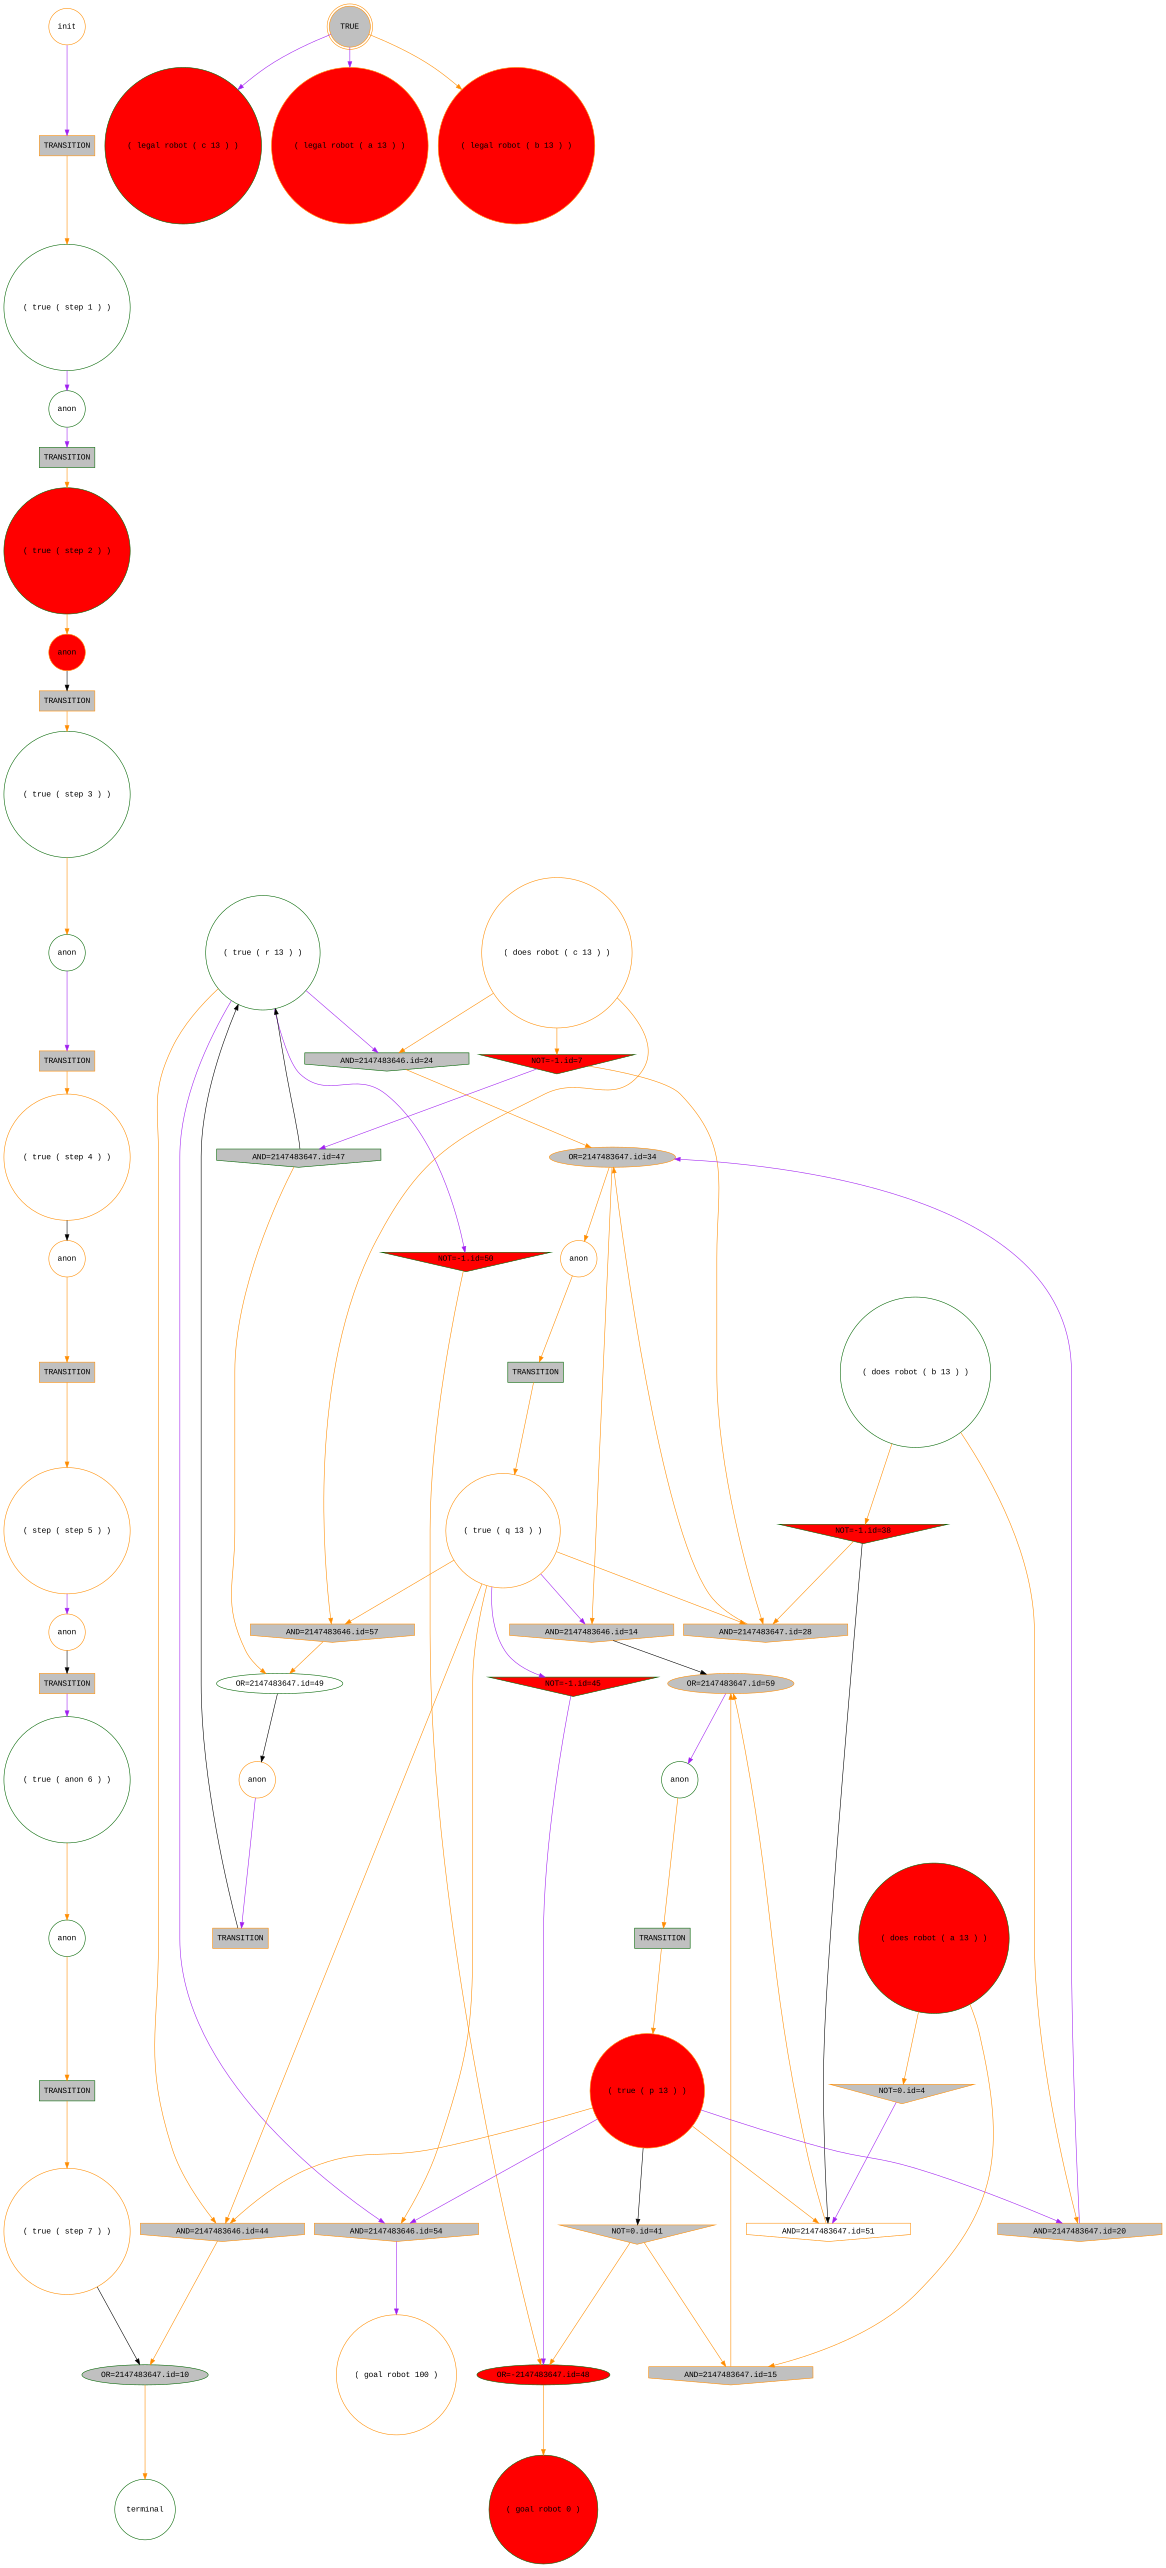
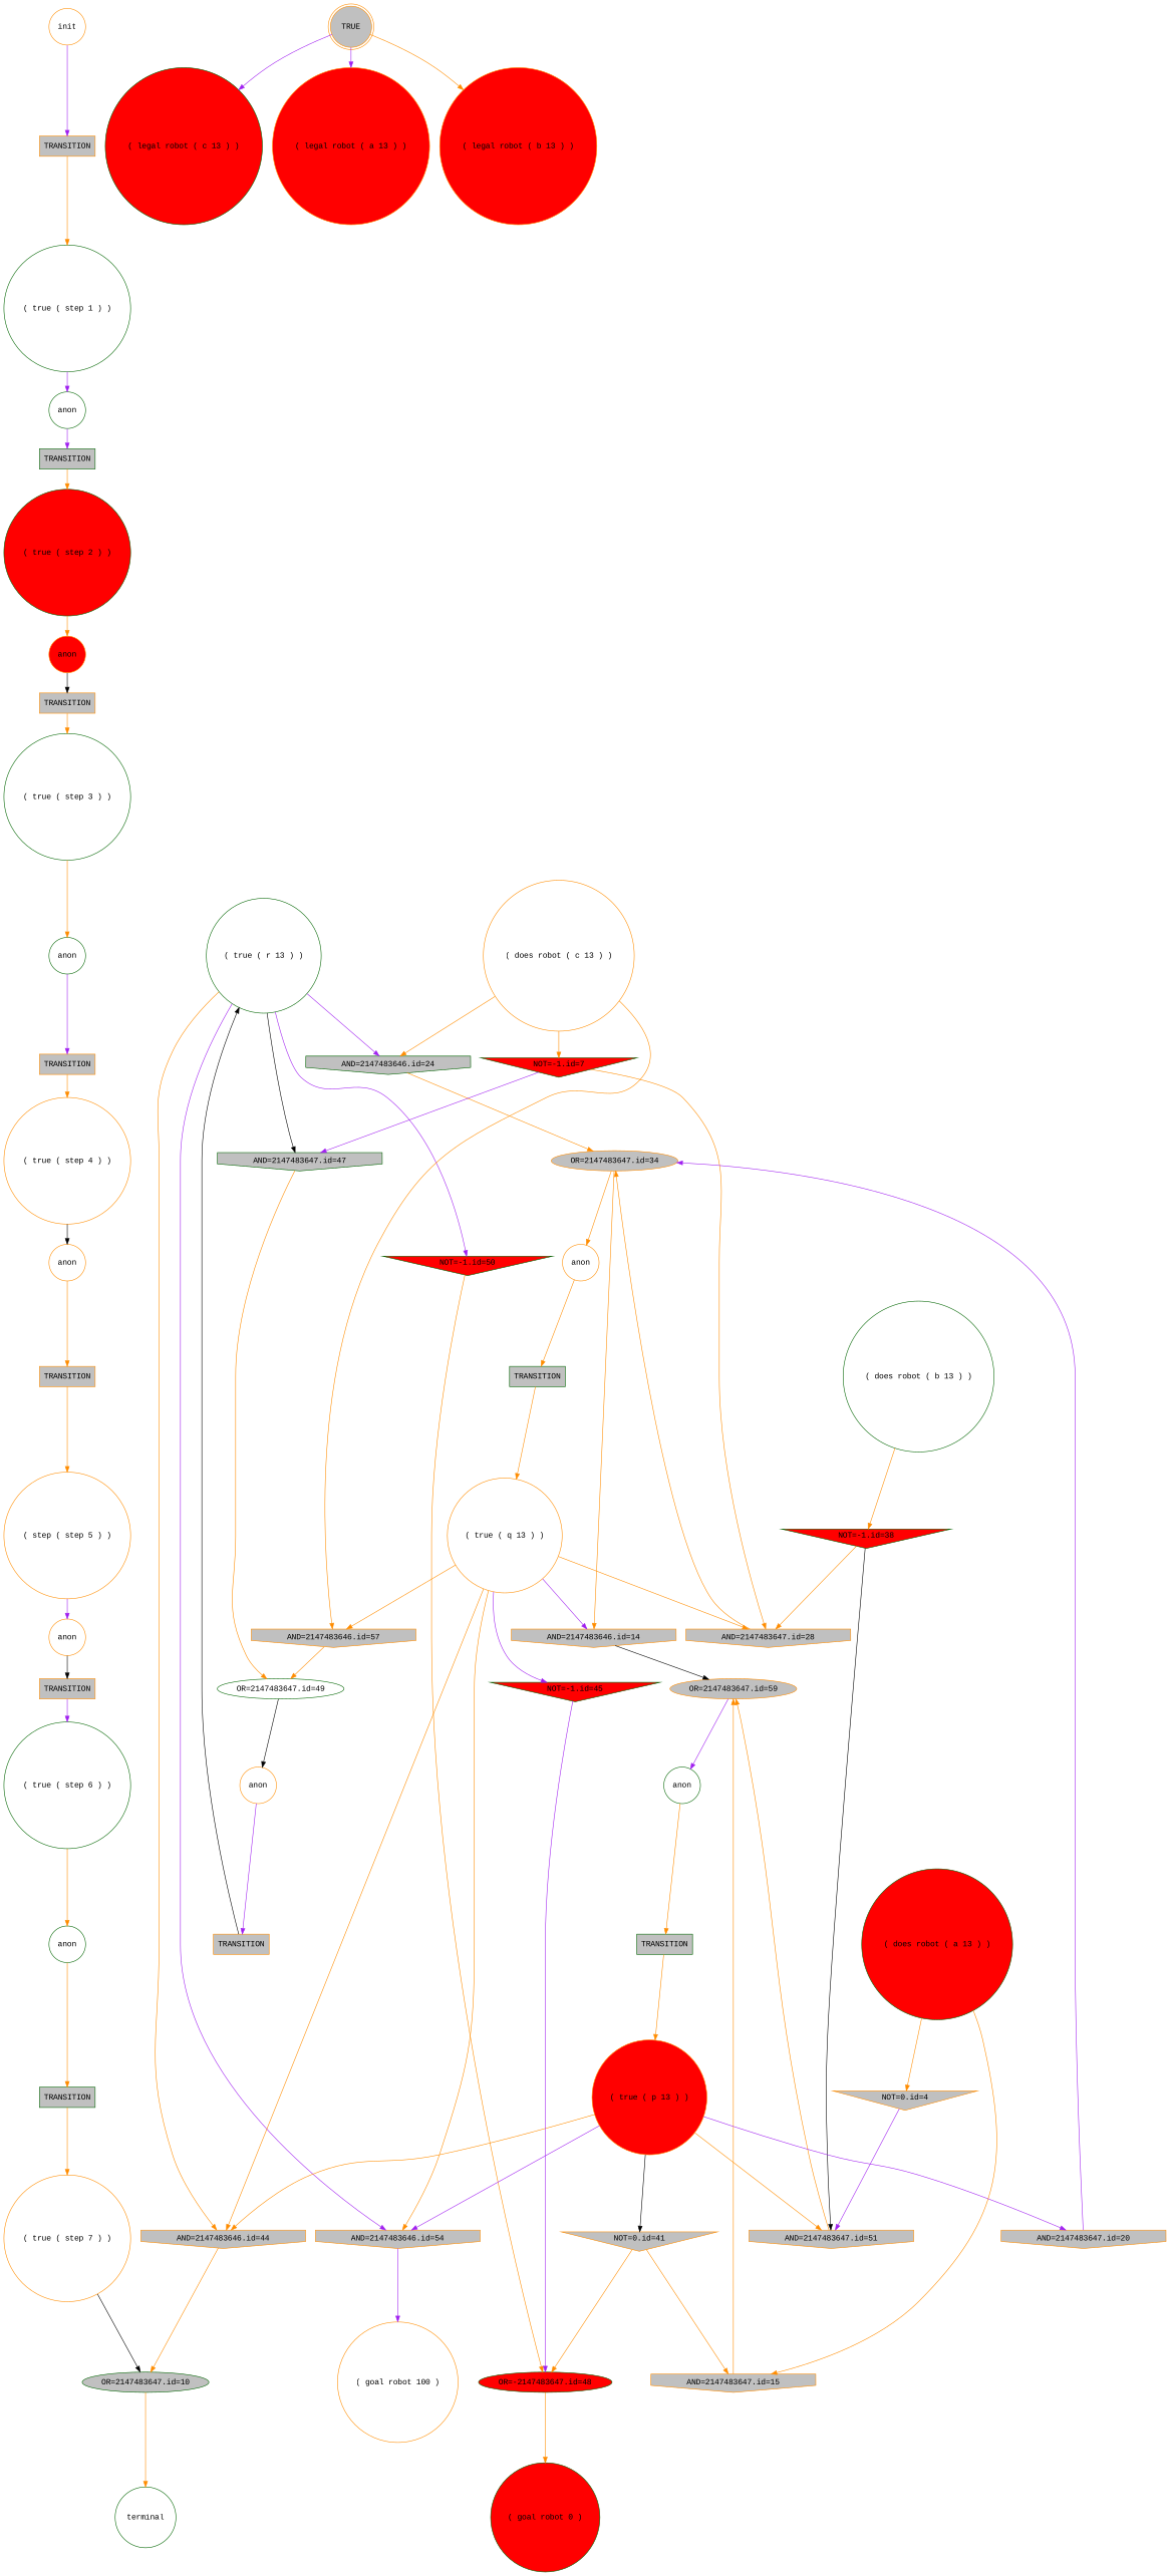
  digraph {
    fontname="Liberation Mono"
    node [color=darkorange fillcolor=grey fontname="Liberation Mono" shape=circle style=filled]
    edge [color=darkorange fontname="Liberation Mono"]
    n1 [fillcolor=red label=anon]
    n2 [label=TRANSITION shape=box]
    n3 [color=darkgreen fillcolor=white label="( true ( step 3 ) )"]
    n4 [color=darkgreen fillcolor=white label=anon]
    n5 [label=TRUE shape=doublecircle]
    n6 [color=darkgreen fillcolor=red label="( legal robot ( c 13 ) )"]
    n7 [fillcolor=red label="( legal robot ( a 13 ) )"]
    n8 [fillcolor=red label="( legal robot ( b 13 ) )"]
    n9 [label=TRANSITION shape=box]
    n10 [color=darkgreen fillcolor=white label="( true ( r 13 ) )"]
    n11 [color=darkgreen label="AND=2147483647.id=47" shape=invhouse]
    n12 [color=darkgreen fillcolor=red label="NOT=-1.id=50" shape=invtriangle]
    n13 [label="AND=2147483646.id=44" shape=invhouse]
    n14 [color=darkgreen label="AND=2147483646.id=24" shape=invhouse]
    n15 [label="AND=2147483646.id=54" shape=invhouse]
    n16 [color=darkgreen fillcolor=white label="OR=2147483647.id=49" shape=ellipse]
    n17 [color=darkgreen fillcolor=red label="OR=-2147483647.id=48" shape=ellipse]
    n18 [color=darkgreen label="OR=2147483647.id=10" shape=ellipse]
    n19 [label="OR=2147483647.id=34" shape=ellipse]
    n20 [fillcolor=white label="( goal robot 100 )"]
    n21 [fillcolor=white label="( true ( step 7 ) )"]
    n22 [color=darkgreen fillcolor=white label=terminal]
    n23 [label="NOT=0.id=4" shape=invtriangle]
-   n24 [fillcolor=white label="AND=2147483647.id=51" shape=invhouse]
+   n24 [label="AND=2147483647.id=51" shape=invhouse]
    n25 [label="OR=2147483647.id=59" shape=ellipse]
    n26 [color=darkgreen fillcolor=white label=anon]
    n27 [color=darkgreen fillcolor=white label=anon]
    n28 [color=darkgreen label=TRANSITION shape=box]
    n29 [color=darkgreen fillcolor=red label="( true ( step 2 ) )"]
    n30 [color=darkgreen fillcolor=white label=anon]
    n31 [color=darkgreen label=TRANSITION shape=box]
    n32 [color=darkgreen fillcolor=red label="NOT=-1.id=7" shape=invtriangle]
    n33 [label="AND=2147483647.id=28" shape=invhouse]
    n34 [label="AND=2147483646.id=14" shape=invhouse]
    n35 [fillcolor=white label=anon]
    n36 [fillcolor=white label=anon]
    n37 [fillcolor=white label=init]
    n38 [label=TRANSITION shape=box]
    n39 [color=darkgreen fillcolor=white label="( true ( step 1 ) )"]
    n40 [color=darkgreen fillcolor=white label="( does robot ( b 13 ) )"]
    n41 [label="AND=2147483647.id=20" shape=invhouse]
    n42 [color=darkgreen fillcolor=red label="NOT=-1.id=38" shape=invtriangle]
    n43 [fillcolor=white label=anon]
    n44 [label=TRANSITION shape=box]
-   n45 [color=darkgreen fillcolor=white label="( true ( anon 6 ) )"]
+   n45 [color=darkgreen fillcolor=white label="( true ( step 6 ) )"]
    n46 [color=darkgreen fillcolor=red label="( goal robot 0 )"]
    n47 [label=TRANSITION shape=box]
    n48 [color=darkgreen label=TRANSITION shape=box]
    n49 [label="AND=2147483647.id=15" shape=invhouse]
    n50 [fillcolor=red label="( true ( p 13 ) )"]
    n51 [label="NOT=0.id=41" shape=invtriangle]
    n52 [color=darkgreen label=TRANSITION shape=box]
    n53 [fillcolor=white label="( true ( step 4 ) )"]
    n54 [fillcolor=white label=anon]
    n55 [label=TRANSITION shape=box]
    n56 [fillcolor=white label="( step ( step 5 ) )"]
    n57 [fillcolor=white label="( true ( q 13 ) )"]
    n58 [label="AND=2147483646.id=57" shape=invhouse]
    n59 [color=darkgreen fillcolor=red label="NOT=-1.id=45" shape=invtriangle]
    n60 [fillcolor=white label="( does robot ( c 13 ) )"]
    n61 [color=darkgreen fillcolor=red label="( does robot ( a 13 ) )"]
    n1 -> n2 [color=black]
    n2 -> n3
    n3 -> n4
    n4 -> n47 [color=purple]
    n5 -> n6 [color=purple]
    n5 -> n7 [color=purple]
    n5 -> n8
    n9 -> n10 [color=black]
-   n11 -> n10 [color=black]
+   n10 -> n11 [color=black]
    n10 -> n12 [color=purple]
    n10 -> n13
    n10 -> n14 [color=purple]
    n10 -> n15 [color=purple]
    n11 -> n16
    n12 -> n17
    n13 -> n18
    n14 -> n19
    n15 -> n20 [color=purple]
    n16 -> n36 [color=black]
    n17 -> n46
    n18 -> n22
    n19 -> n34
    n19 -> n35
    n21 -> n18 [color=black]
    n23 -> n24 [color=purple]
    n24 -> n25
    n25 -> n26 [color=purple]
    n26 -> n48
    n27 -> n28 [color=purple]
    n28 -> n29
    n29 -> n1
    n30 -> n31
    n31 -> n21
    n32 -> n11 [color=purple]
    n32 -> n33
    n33 -> n19
    n34 -> n25 [color=black]
    n35 -> n52
    n36 -> n9 [color=purple]
    n37 -> n38 [color=purple]
    n38 -> n39
    n39 -> n27 [color=purple]
-   n40 -> n41
    n40 -> n42
    n41 -> n19 [color=purple]
    n42 -> n24 [color=black]
    n42 -> n33
    n43 -> n44 [color=black]
    n44 -> n45 [color=purple]
    n45 -> n30
    n47 -> n53
    n48 -> n50
    n49 -> n25
    n50 -> n13
    n50 -> n15 [color=purple]
    n50 -> n24
    n50 -> n41 [color=purple]
    n50 -> n51 [color=black]
    n51 -> n17
    n51 -> n49
    n52 -> n57
    n53 -> n54 [color=black]
    n54 -> n55
    n55 -> n56
    n56 -> n43 [color=purple]
    n57 -> n13
    n57 -> n15
    n57 -> n33
    n57 -> n34 [color=purple]
    n57 -> n58
    n57 -> n59 [color=purple]
    n58 -> n16
    n59 -> n17 [color=purple]
    n60 -> n14
    n60 -> n32
    n60 -> n58
    n61 -> n23
    n61 -> n49
  }
